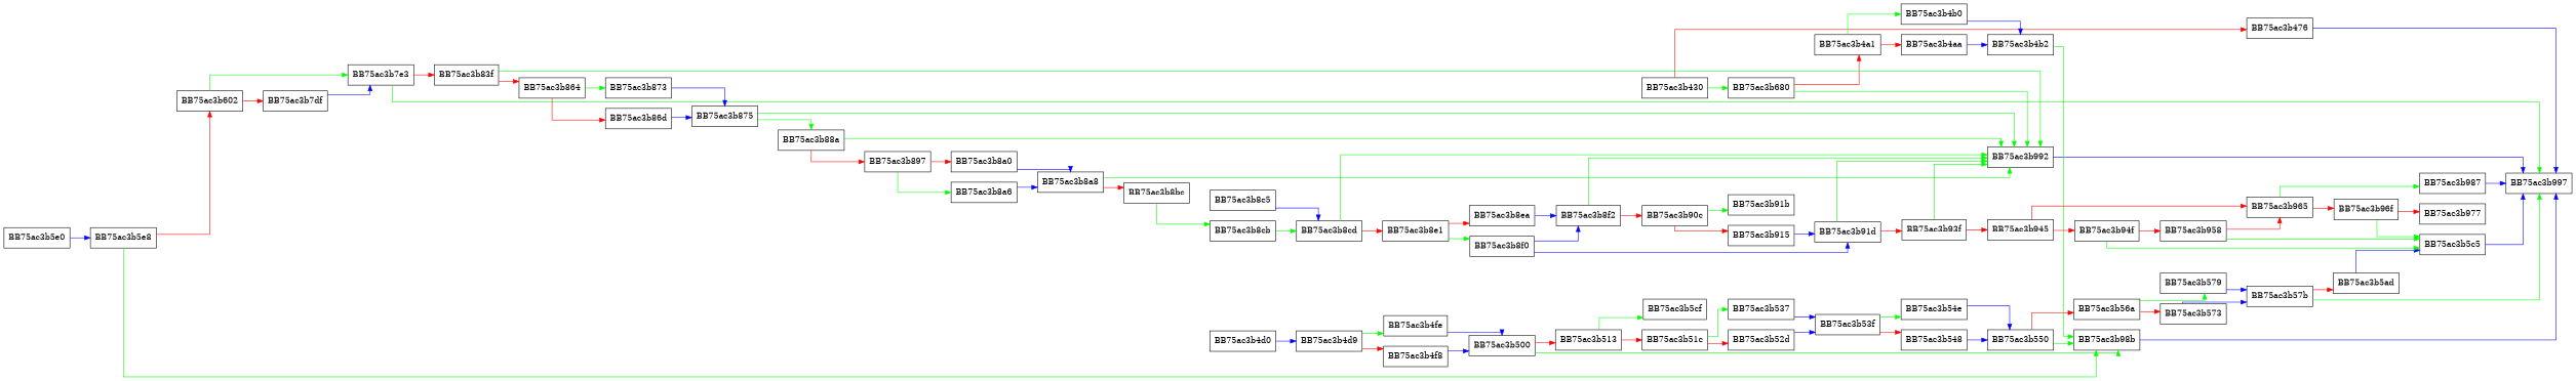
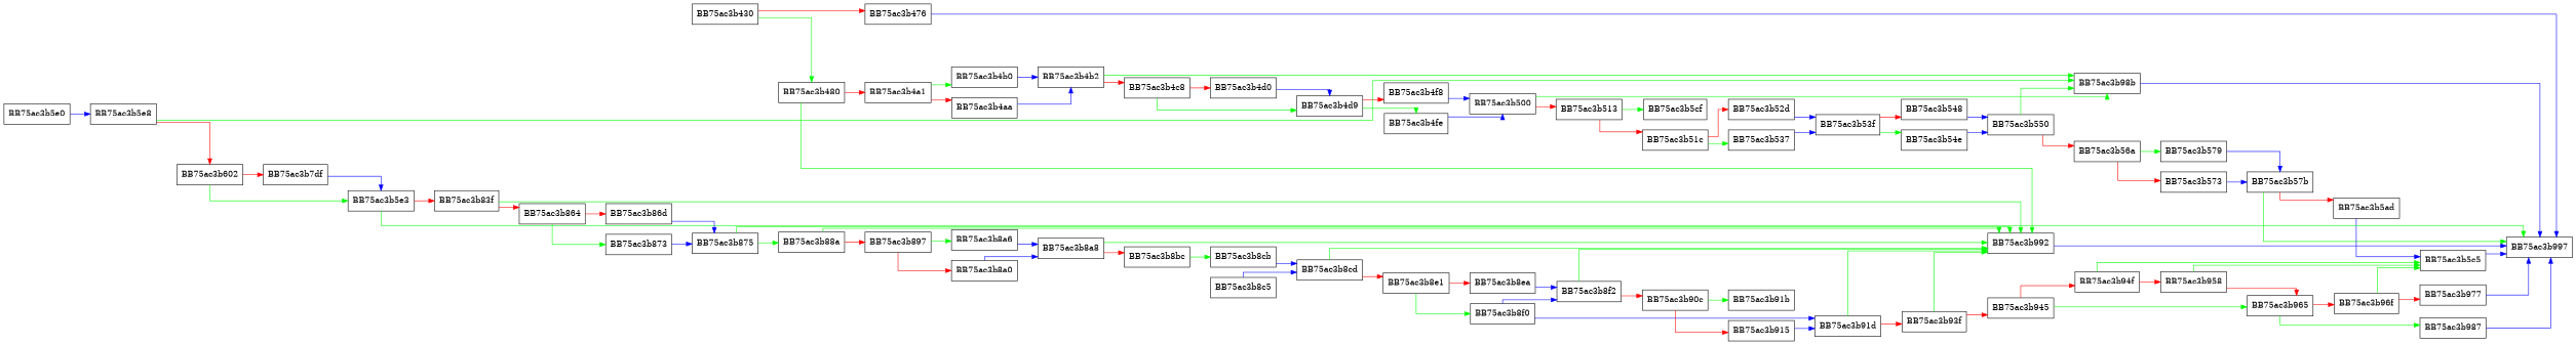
  digraph {
    rankdir=LR
    splines=ortho
    node [shape=box]
    edge [color=green]
    BB75ac3b430
-   BB75ac3b480 [label=BB75ac3b680]
+   BB75ac3b480
    BB75ac3b476
    BB75ac3b992
    BB75ac3b4a1
    BB75ac3b997
    BB75ac3b4b0
    BB75ac3b4aa
    BB75ac3b4b2
    BB75ac3b98b
+   BB75ac3b4c8
    BB75ac3b4d9
    BB75ac3b4d0
    BB75ac3b4fe
    BB75ac3b4f8
    BB75ac3b500
    BB75ac3b513
    BB75ac3b5cf
    BB75ac3b51c
    BB75ac3b537
    BB75ac3b52d
    BB75ac3b5e0
    BB75ac3b5e8
    BB75ac3b53f
    BB75ac3b54e
    BB75ac3b548
    BB75ac3b550
    BB75ac3b56a
    BB75ac3b579
    BB75ac3b573
    BB75ac3b57b
    BB75ac3b5ad
    BB75ac3b5c5
    BB75ac3b602
-   BB75ac3b7e3
+   BB75ac3b7e3 [label=BB75ac3b5e3]
    BB75ac3b7df
    BB75ac3b83f
    BB75ac3b864
    BB75ac3b873
    BB75ac3b86d
    BB75ac3b875
    BB75ac3b88a
    BB75ac3b897
    BB75ac3b8a6
    BB75ac3b8a0
    BB75ac3b8a8
    BB75ac3b8bc
    BB75ac3b8cb
    BB75ac3b8cd
    BB75ac3b8c5
    BB75ac3b8e1
    BB75ac3b8f0
    BB75ac3b8ea
    BB75ac3b8f2
    BB75ac3b91d
    BB75ac3b90c
    BB75ac3b91b
    BB75ac3b915
    BB75ac3b93f
    BB75ac3b945
    BB75ac3b965
    BB75ac3b94f
    BB75ac3b987
    BB75ac3b96f
    BB75ac3b958
    BB75ac3b977
    BB75ac3b430 -> BB75ac3b480
    BB75ac3b430 -> BB75ac3b476 [color=red]
    BB75ac3b480 -> BB75ac3b992
    BB75ac3b480 -> BB75ac3b4a1 [color=red]
    BB75ac3b476 -> BB75ac3b997 [color=blue]
    BB75ac3b992 -> BB75ac3b997 [color=blue]
    BB75ac3b4a1 -> BB75ac3b4b0
    BB75ac3b4a1 -> BB75ac3b4aa [color=red]
    BB75ac3b4b0 -> BB75ac3b4b2 [color=blue]
    BB75ac3b4aa -> BB75ac3b4b2 [color=blue]
    BB75ac3b4b2 -> BB75ac3b98b
+   BB75ac3b4b2 -> BB75ac3b4c8 [color=red]
    BB75ac3b98b -> BB75ac3b997 [color=blue]
+   BB75ac3b4c8 -> BB75ac3b4d9
+   BB75ac3b4c8 -> BB75ac3b4d0 [color=red]
    BB75ac3b4d9 -> BB75ac3b4fe
    BB75ac3b4d9 -> BB75ac3b4f8 [color=red]
    BB75ac3b4d0 -> BB75ac3b4d9 [color=blue]
    BB75ac3b4fe -> BB75ac3b500 [color=blue]
    BB75ac3b4f8 -> BB75ac3b500 [color=blue]
    BB75ac3b500 -> BB75ac3b98b
    BB75ac3b500 -> BB75ac3b513 [color=red]
    BB75ac3b513 -> BB75ac3b5cf
    BB75ac3b513 -> BB75ac3b51c [color=red]
    BB75ac3b51c -> BB75ac3b537
    BB75ac3b51c -> BB75ac3b52d [color=red]
    BB75ac3b537 -> BB75ac3b53f [color=blue]
    BB75ac3b52d -> BB75ac3b53f [color=blue]
    BB75ac3b5e0 -> BB75ac3b5e8 [color=blue]
    BB75ac3b5e8 -> BB75ac3b98b
    BB75ac3b5e8 -> BB75ac3b602 [color=red]
    BB75ac3b53f -> BB75ac3b54e
    BB75ac3b53f -> BB75ac3b548 [color=red]
    BB75ac3b54e -> BB75ac3b550 [color=blue]
    BB75ac3b548 -> BB75ac3b550 [color=blue]
    BB75ac3b550 -> BB75ac3b98b
    BB75ac3b550 -> BB75ac3b56a [color=red]
    BB75ac3b56a -> BB75ac3b579
    BB75ac3b56a -> BB75ac3b573 [color=red]
    BB75ac3b579 -> BB75ac3b57b [color=blue]
    BB75ac3b573 -> BB75ac3b57b [color=blue]
    BB75ac3b57b -> BB75ac3b997
    BB75ac3b57b -> BB75ac3b5ad [color=red]
    BB75ac3b5ad -> BB75ac3b5c5 [color=blue]
    BB75ac3b5c5 -> BB75ac3b997 [color=blue]
    BB75ac3b602 -> BB75ac3b7e3
    BB75ac3b602 -> BB75ac3b7df [color=red]
    BB75ac3b7e3 -> BB75ac3b997
    BB75ac3b7e3 -> BB75ac3b83f [color=red]
    BB75ac3b7df -> BB75ac3b7e3 [color=blue]
    BB75ac3b83f -> BB75ac3b992
    BB75ac3b83f -> BB75ac3b864 [color=red]
    BB75ac3b864 -> BB75ac3b873
    BB75ac3b864 -> BB75ac3b86d [color=red]
    BB75ac3b873 -> BB75ac3b875 [color=blue]
    BB75ac3b86d -> BB75ac3b875 [color=blue]
    BB75ac3b875 -> BB75ac3b992
    BB75ac3b875 -> BB75ac3b88a
    BB75ac3b88a -> BB75ac3b992
    BB75ac3b88a -> BB75ac3b897 [color=red]
    BB75ac3b897 -> BB75ac3b8a6
    BB75ac3b897 -> BB75ac3b8a0 [color=red]
    BB75ac3b8a6 -> BB75ac3b8a8 [color=blue]
    BB75ac3b8a0 -> BB75ac3b8a8 [color=blue]
    BB75ac3b8a8 -> BB75ac3b992
    BB75ac3b8a8 -> BB75ac3b8bc [color=red]
    BB75ac3b8bc -> BB75ac3b8cb
-   BB75ac3b8cb -> BB75ac3b8cd
+   BB75ac3b8cb -> BB75ac3b8cd [color=blue]
    BB75ac3b8cd -> BB75ac3b992
    BB75ac3b8cd -> BB75ac3b8e1 [color=red]
    BB75ac3b8c5 -> BB75ac3b8cd [color=blue]
    BB75ac3b8e1 -> BB75ac3b8f0
    BB75ac3b8e1 -> BB75ac3b8ea [color=red]
    BB75ac3b8f0 -> BB75ac3b8f2 [color=blue]
    BB75ac3b8f0 -> BB75ac3b91d [color=blue]
    BB75ac3b8ea -> BB75ac3b8f2 [color=blue]
    BB75ac3b8f2 -> BB75ac3b992
    BB75ac3b8f2 -> BB75ac3b90c [color=red]
    BB75ac3b91d -> BB75ac3b992
    BB75ac3b91d -> BB75ac3b93f [color=red]
    BB75ac3b90c -> BB75ac3b91b
    BB75ac3b90c -> BB75ac3b915 [color=red]
    BB75ac3b915 -> BB75ac3b91d [color=blue]
    BB75ac3b93f -> BB75ac3b992
    BB75ac3b93f -> BB75ac3b945 [color=red]
-   BB75ac3b945 -> BB75ac3b965 [color=red]
+   BB75ac3b945 -> BB75ac3b965
    BB75ac3b945 -> BB75ac3b94f [color=red]
    BB75ac3b965 -> BB75ac3b987
    BB75ac3b965 -> BB75ac3b96f [color=red]
    BB75ac3b94f -> BB75ac3b5c5
    BB75ac3b94f -> BB75ac3b958 [color=red]
    BB75ac3b987 -> BB75ac3b997 [color=blue]
    BB75ac3b96f -> BB75ac3b5c5
    BB75ac3b96f -> BB75ac3b977 [color=red]
    BB75ac3b958 -> BB75ac3b5c5
    BB75ac3b958 -> BB75ac3b965 [color=red]
+   BB75ac3b977 -> BB75ac3b997 [color=blue]
  }
